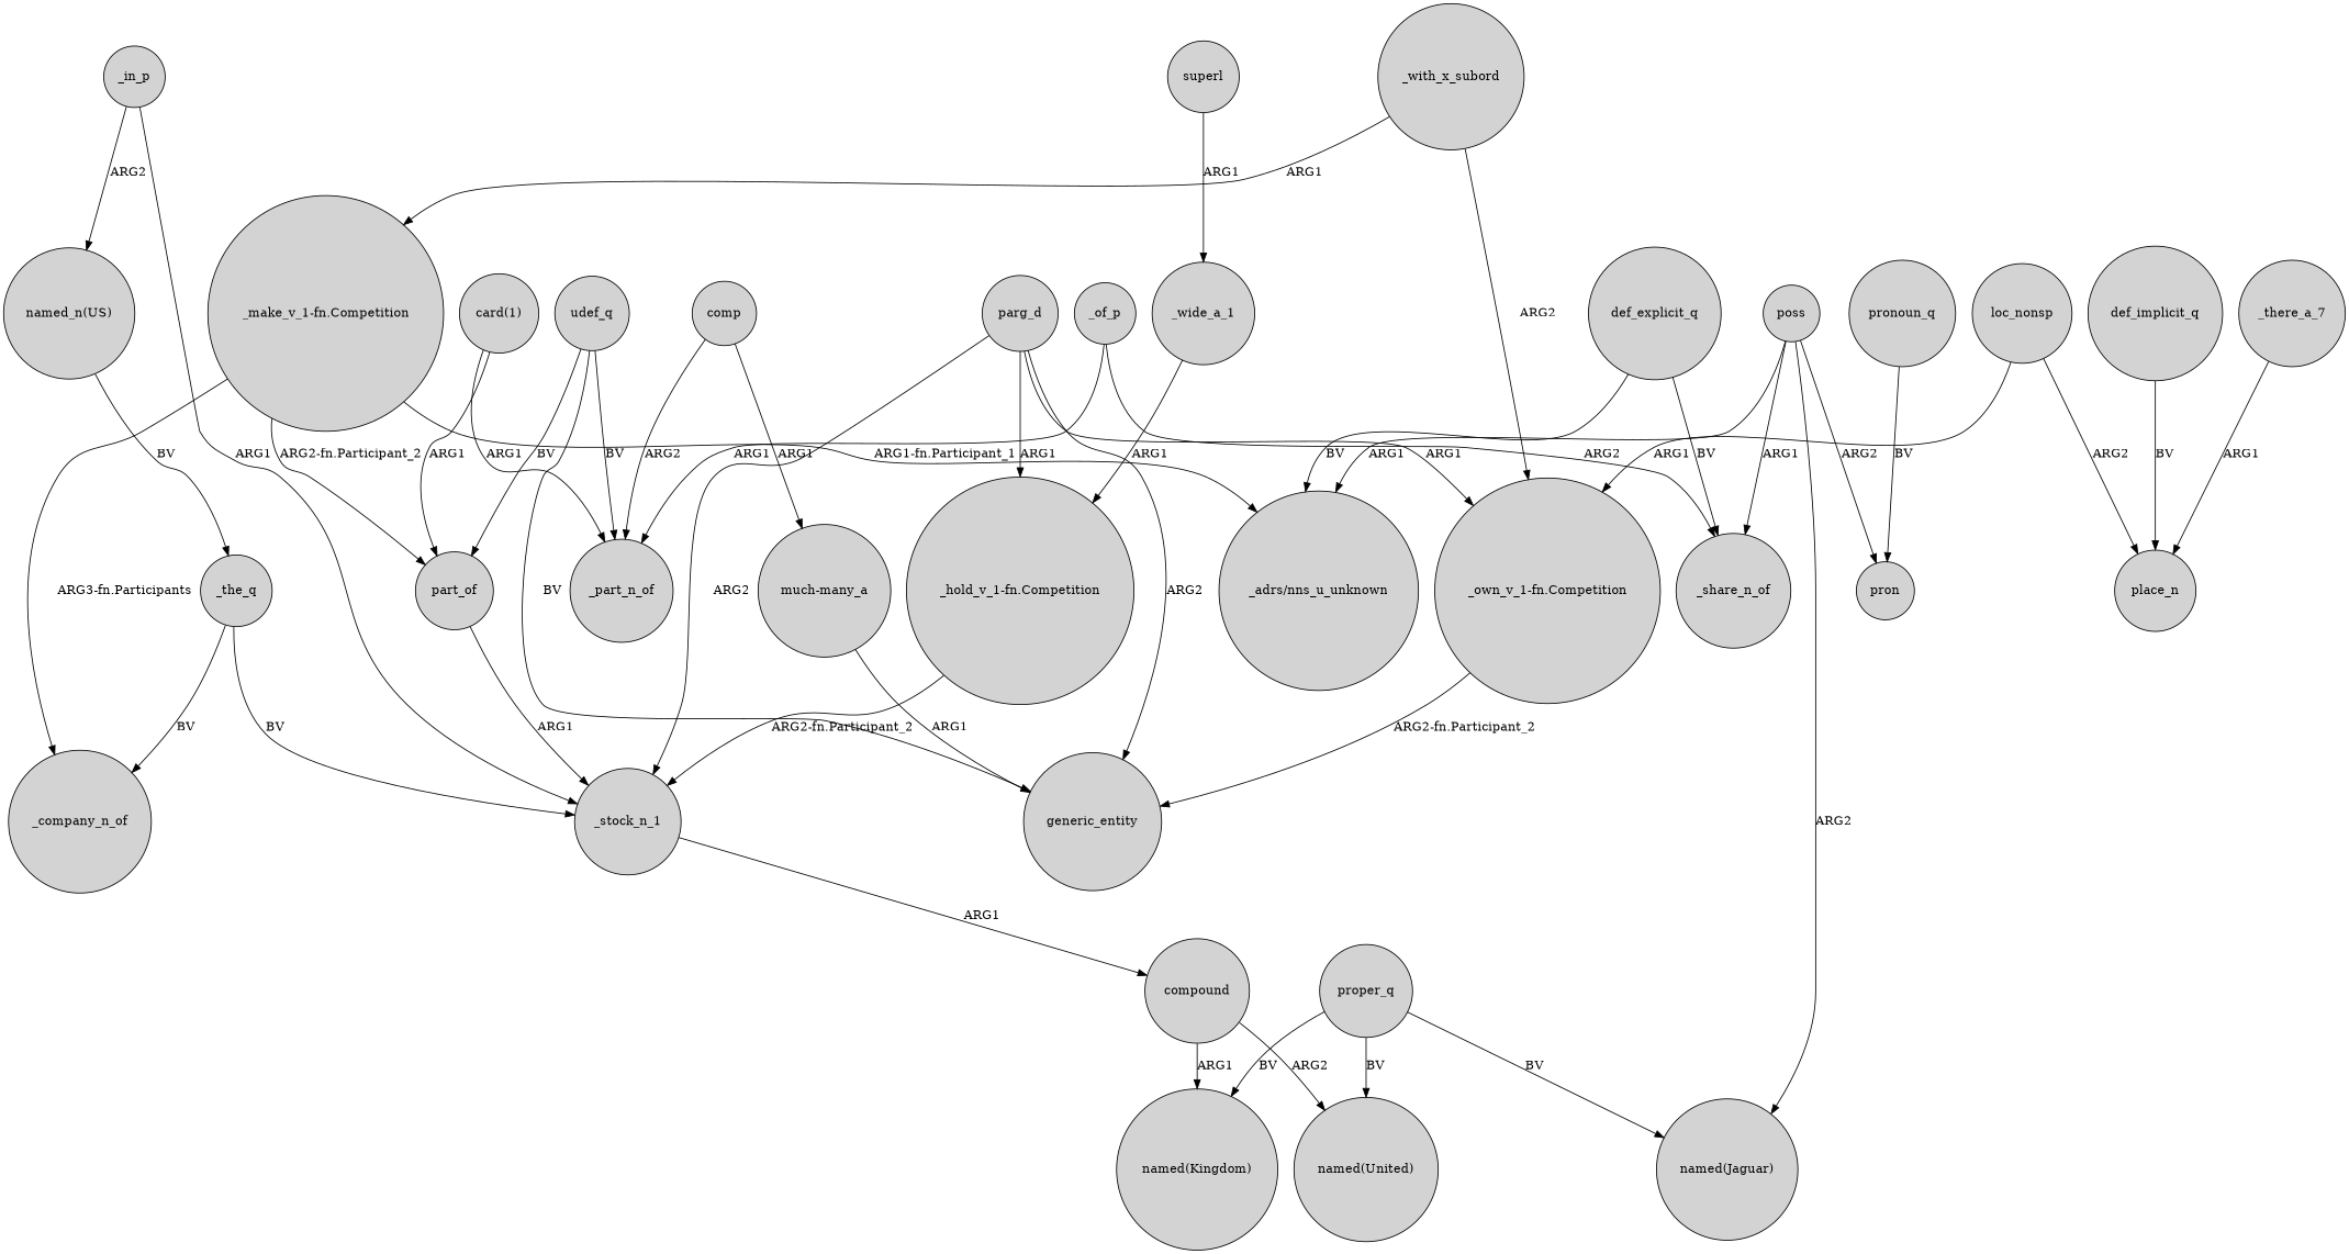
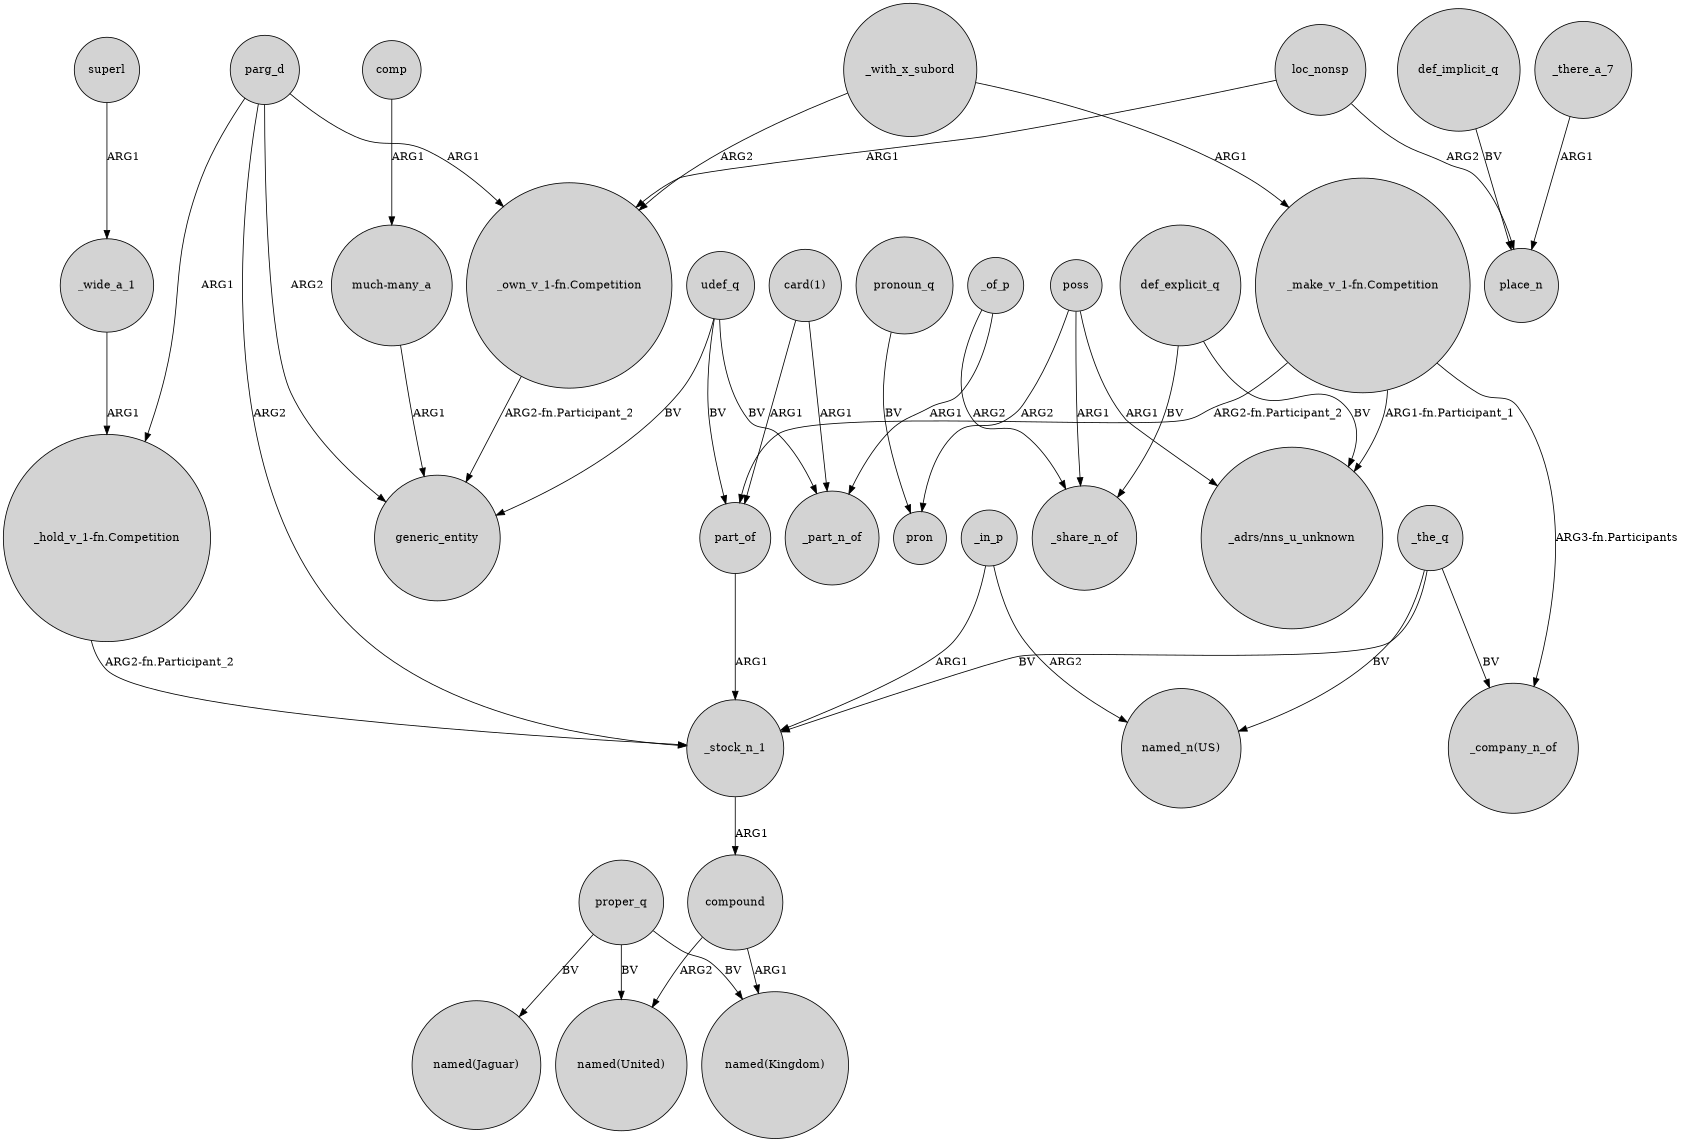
  digraph {
    node [shape=circle style=filled]
    compound
    "named(Kingdom)"
    "named(United)"
    _stock_n_1
    parg_d
    "_hold_v_1-fn.Competition"
    "_own_v_1-fn.Competition"
    generic_entity
    part_of
    n10 [label=_part_n_of]
    comp
    "much-many_a"
    _in_p
    "named_n(US)"
    def_implicit_q
    place_n
    _the_q
    _company_n_of
    udef_q
    n20 [label=_there_a_7]
    _with_x_subord
    "_make_v_1-fn.Competition"
    "_adrs/nns_u_unknown"
    _wide_a_1
    def_explicit_q
    _share_n_of
    proper_q
    "named(Jaguar)"
    poss
    pron
    "card(1)"
    pronoun_q
    _of_p
    superl
    loc_nonsp
    compound -> "named(Kingdom)" [label=ARG1]
    compound -> "named(United)" [label=ARG2]
    _stock_n_1 -> compound [label=ARG1]
    parg_d -> _stock_n_1 [label=ARG2]
    parg_d -> "_hold_v_1-fn.Competition" [label=ARG1]
    parg_d -> "_own_v_1-fn.Competition" [label=ARG1]
    parg_d -> generic_entity [label=ARG2]
    "_hold_v_1-fn.Competition" -> _stock_n_1 [label="ARG2-fn.Participant_2"]
    "_own_v_1-fn.Competition" -> generic_entity [label="ARG2-fn.Participant_2"]
    part_of -> _stock_n_1 [label=ARG1]
-   comp -> n10 [label=ARG2]
    comp -> "much-many_a" [label=ARG1]
    "much-many_a" -> generic_entity [label=ARG1]
    _in_p -> _stock_n_1 [label=ARG1]
    _in_p -> "named_n(US)" [label=ARG2]
    def_implicit_q -> place_n [label=BV]
    _the_q -> _stock_n_1 [label=BV]
-   "named_n(US)" -> _the_q [label=BV]
+   _the_q -> "named_n(US)" [label=BV]
    _the_q -> _company_n_of [label=BV]
    udef_q -> generic_entity [label=BV]
    udef_q -> part_of [label=BV]
    udef_q -> n10 [label=BV]
    n20 -> place_n [label=ARG1]
    _with_x_subord -> "_own_v_1-fn.Competition" [label=ARG2]
    _with_x_subord -> "_make_v_1-fn.Competition" [label=ARG1]
    "_make_v_1-fn.Competition" -> part_of [label="ARG2-fn.Participant_2"]
    "_make_v_1-fn.Competition" -> _company_n_of [label="ARG3-fn.Participants"]
    "_make_v_1-fn.Competition" -> "_adrs/nns_u_unknown" [label="ARG1-fn.Participant_1"]
    _wide_a_1 -> "_hold_v_1-fn.Competition" [label=ARG1]
    def_explicit_q -> "_adrs/nns_u_unknown" [label=BV]
    def_explicit_q -> _share_n_of [label=BV]
    proper_q -> "named(Kingdom)" [label=BV]
    proper_q -> "named(United)" [label=BV]
    proper_q -> "named(Jaguar)" [label=BV]
    poss -> "_adrs/nns_u_unknown" [label=ARG1]
    poss -> _share_n_of [label=ARG1]
-   poss -> "named(Jaguar)" [label=ARG2]
    poss -> pron [label=ARG2]
    "card(1)" -> part_of [label=ARG1]
    "card(1)" -> n10 [label=ARG1]
    pronoun_q -> pron [label=BV]
    _of_p -> n10 [label=ARG1]
    _of_p -> _share_n_of [label=ARG2]
    superl -> _wide_a_1 [label=ARG1]
    loc_nonsp -> "_own_v_1-fn.Competition" [label=ARG1]
    loc_nonsp -> place_n [label=ARG2]
  }
